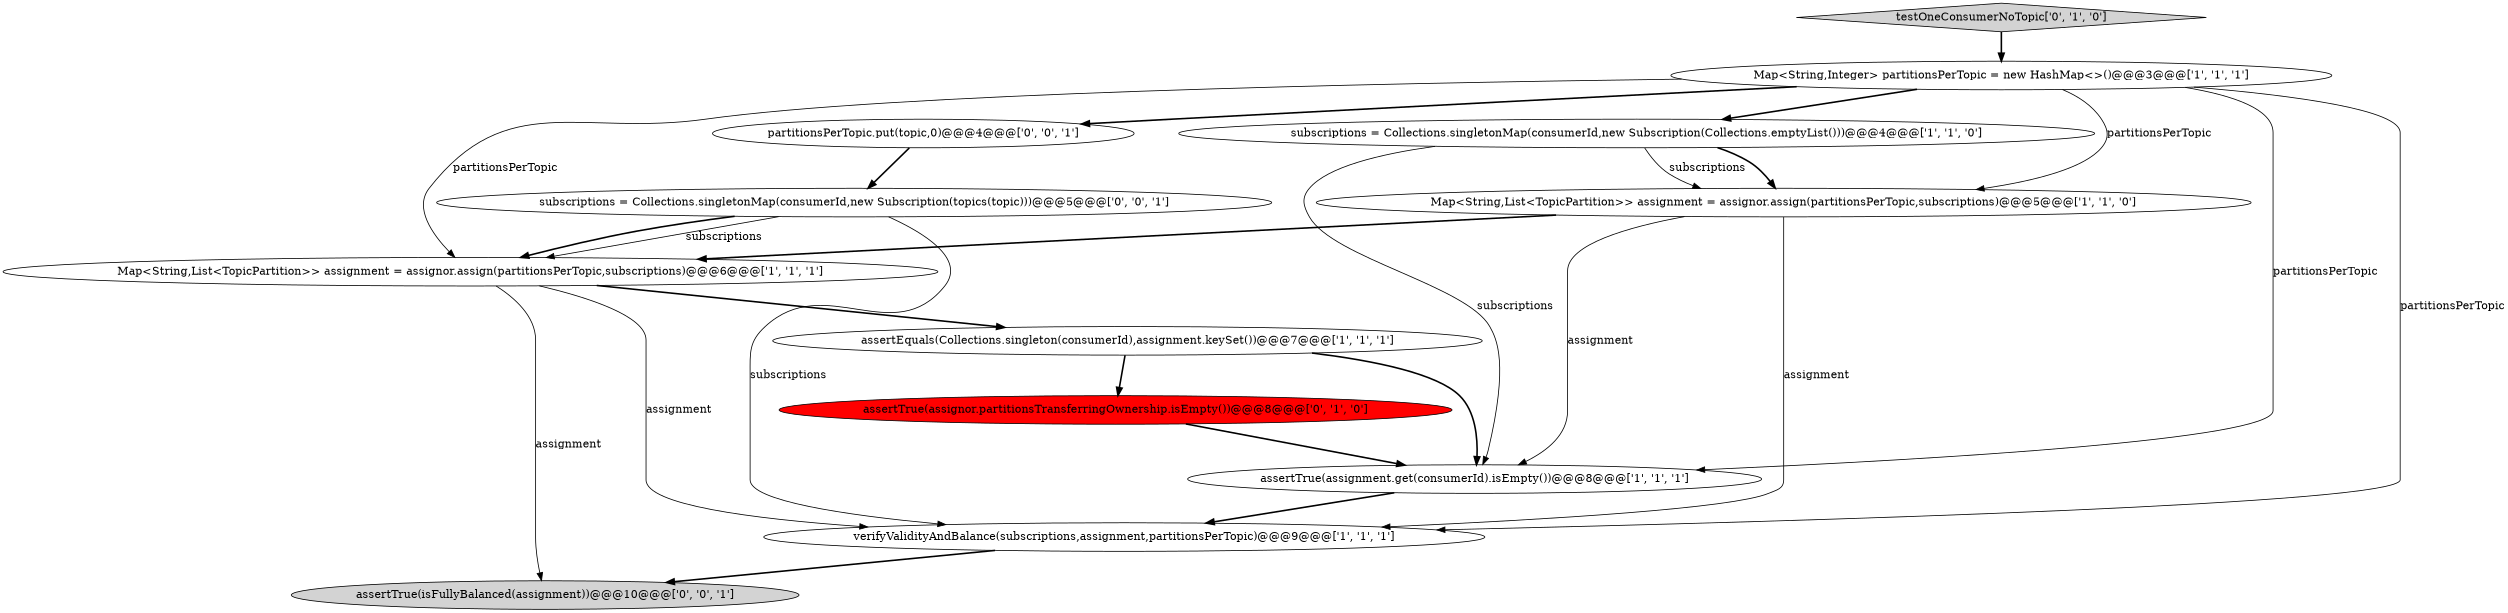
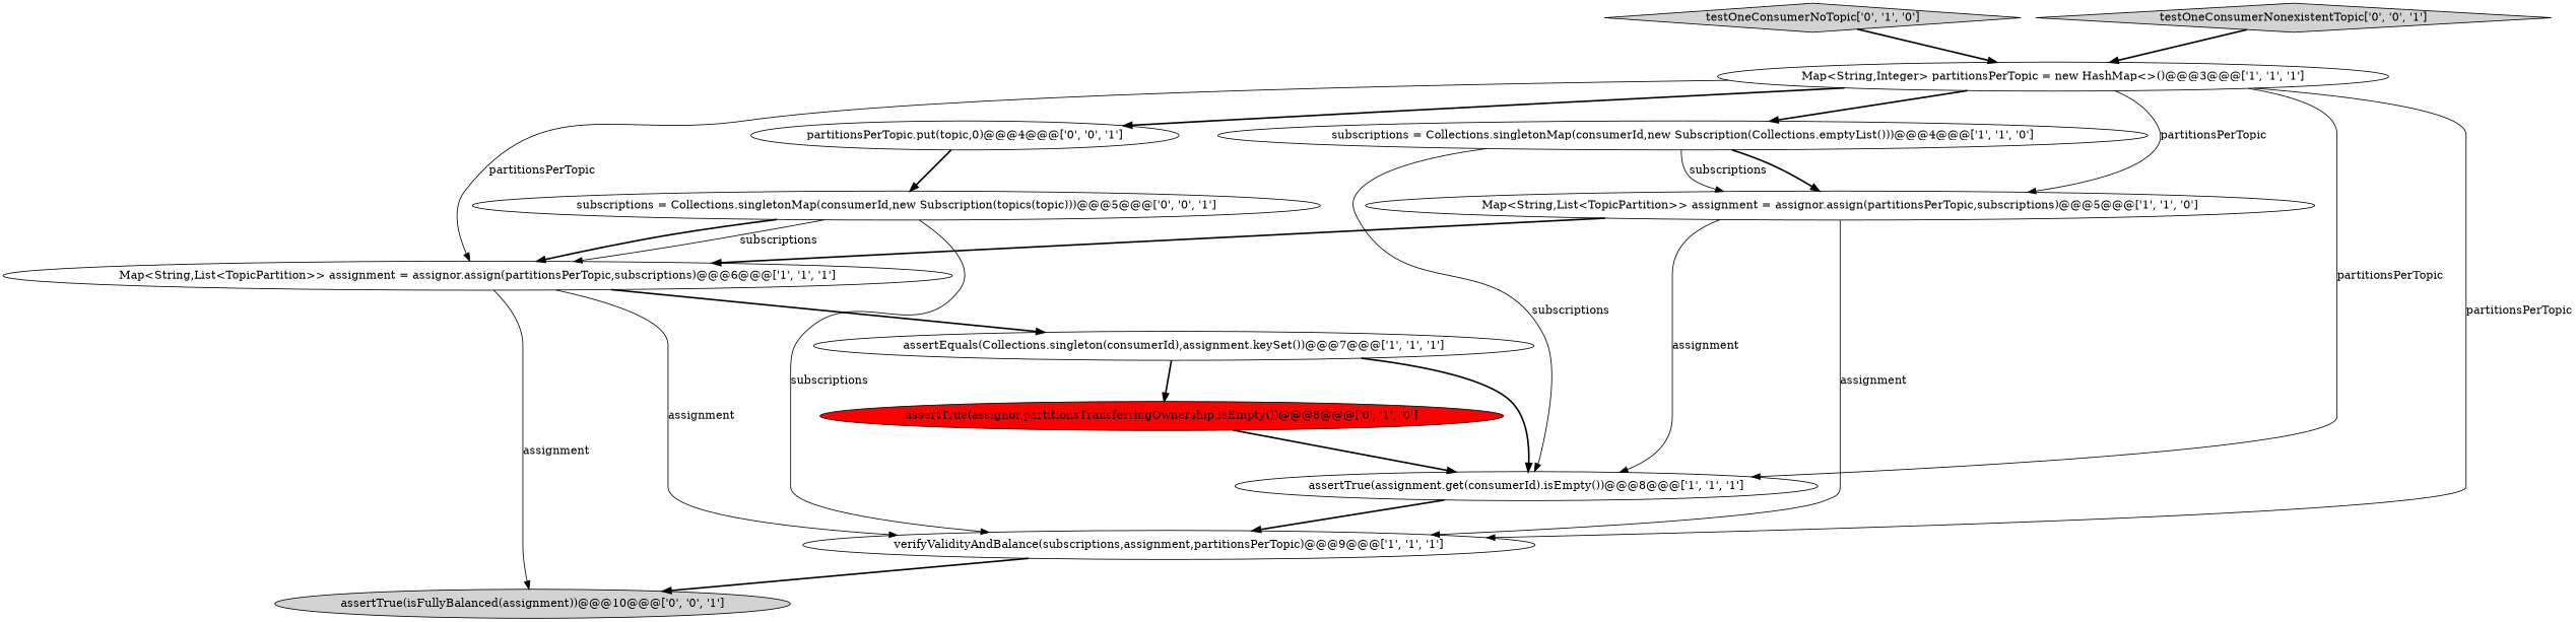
  digraph {
    node [fillcolor=white shape=ellipse style=filled]
    edge [style=bold]
    n1 [label="subscriptions = Collections.singletonMap(consumerId,new Subscription(Collections.emptyList()))@@@4@@@['1', '1', '0']"]
    n2 [label="Map<String,List<TopicPartition>> assignment = assignor.assign(partitionsPerTopic,subscriptions)@@@5@@@['1', '1', '0']"]
    n3 [label="assertTrue(assignment.get(consumerId).isEmpty())@@@8@@@['1', '1', '1']"]
    n4 [label="verifyValidityAndBalance(subscriptions,assignment,partitionsPerTopic)@@@9@@@['1', '1', '1']"]
    n5 [label="Map<String,List<TopicPartition>> assignment = assignor.assign(partitionsPerTopic,subscriptions)@@@6@@@['1', '1', '1']"]
    n6 [label="Map<String,Integer> partitionsPerTopic = new HashMap<>()@@@3@@@['1', '1', '1']"]
    n7 [label="partitionsPerTopic.put(topic,0)@@@4@@@['0', '0', '1']"]
    n8 [label="subscriptions = Collections.singletonMap(consumerId,new Subscription(topics(topic)))@@@5@@@['0', '0', '1']"]
    n9 [fillcolor=lightgray label="assertTrue(isFullyBalanced(assignment))@@@10@@@['0', '0', '1']"]
    n10 [label="assertEquals(Collections.singleton(consumerId),assignment.keySet())@@@7@@@['1', '1', '1']"]
    n11 [fillcolor=lightgray label="testOneConsumerNoTopic['0', '1', '0']" shape=diamond]
+   n12 [fillcolor=lightgray label="testOneConsumerNonexistentTopic['0', '0', '1']" shape=diamond]
    n13 [fillcolor=red label="assertTrue(assignor.partitionsTransferringOwnership.isEmpty())@@@8@@@['0', '1', '0']"]
    n1 -> n2
    n1 -> n2 [label=subscriptions style=solid]
    n1 -> n3 [label=subscriptions style=solid]
    n2 -> n3 [label=assignment style=solid]
    n2 -> n4 [label=assignment style=solid]
    n2 -> n5
    n3 -> n4
    n4 -> n9
    n5 -> n4 [label=assignment style=solid]
    n5 -> n9 [label=assignment style=solid]
    n5 -> n10
    n6 -> n1
    n6 -> n2 [label=partitionsPerTopic style=solid]
    n6 -> n3 [label=partitionsPerTopic style=solid]
    n6 -> n4 [label=partitionsPerTopic style=solid]
    n6 -> n5 [label=partitionsPerTopic style=solid]
    n6 -> n7
    n7 -> n8
    n8 -> n4 [label=subscriptions style=solid]
    n8 -> n5 [label=subscriptions style=solid]
    n8 -> n5
    n10 -> n3
    n10 -> n13
    n11 -> n6
+   n12 -> n6
    n13 -> n3
  }
